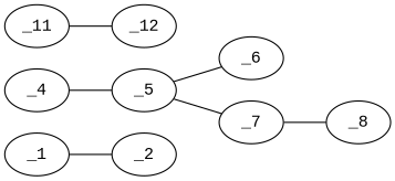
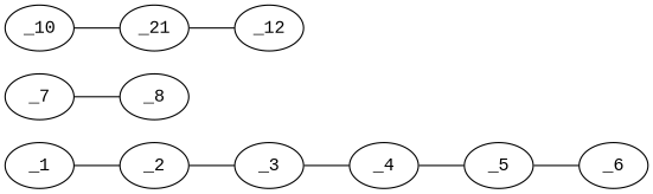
  graph {
    fontname="Liberation Mono"
    rankdir=LR
    node [charge=0 chem=1 fontname="Liberation Mono" symbol="C  " x=4.5981 y=0.5]
    edge [fontname="Liberation Mono" valence=1]
    _1 [y=-2]
    _2 [y=-1]
+   _3 [x=5.4641 y=-0.5]
    _4 [chem=4 symbol="N  " x=5.4641]
    _5 [charge=1 chem=4 symbol="N  " x=6.3301 y=1]
    _6 [chem=2 symbol="O  " x=6.3301 y=2]
    _7 [charge=-1 chem=4 symbol="N  " x=7.1962]
    _8 [chem=2 symbol="O  " x=8.0622 y=1]
-   _11 [x=2.866 y=1]
+   _10 [x=3.7321]
+   _11 [x=2.866 y=1 label=_21]
    _12 [chem=4 symbol="N  " x=2]
    _1 -- _2
+   _2 -- _3
+   _3 -- _4
    _4 -- _5
    _5 -- _6 [valence=2]
-   _5 -- _7
    _7 -- _8
+   _10 -- _11
    _11 -- _12
  }
